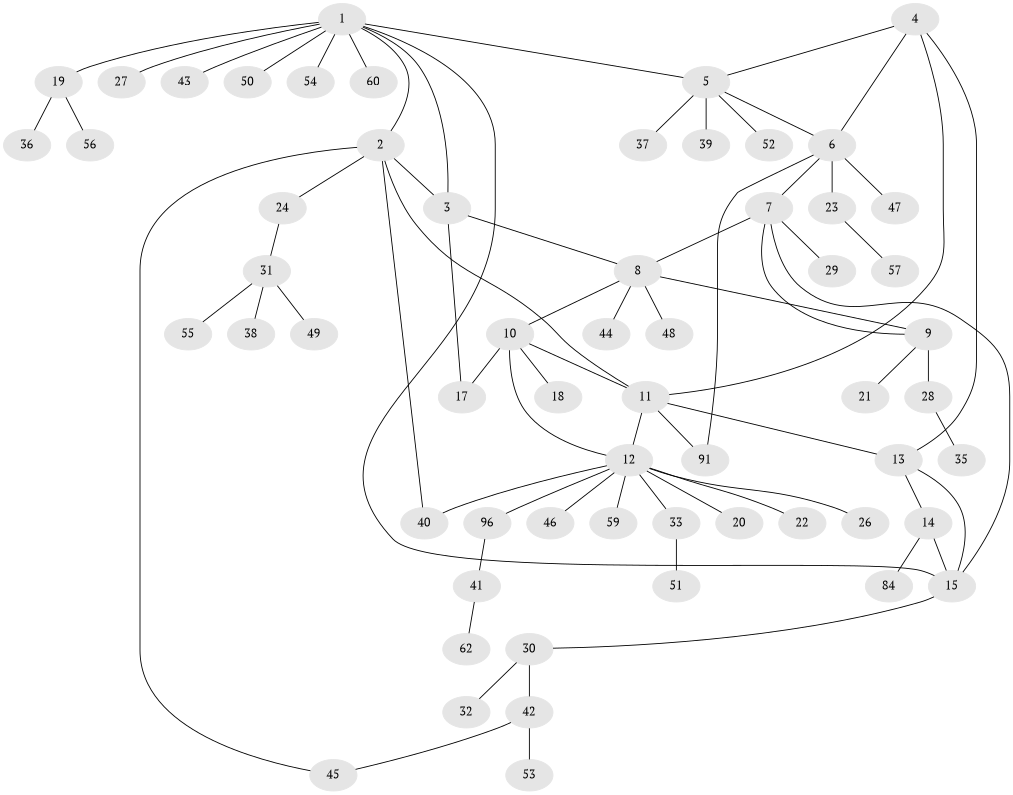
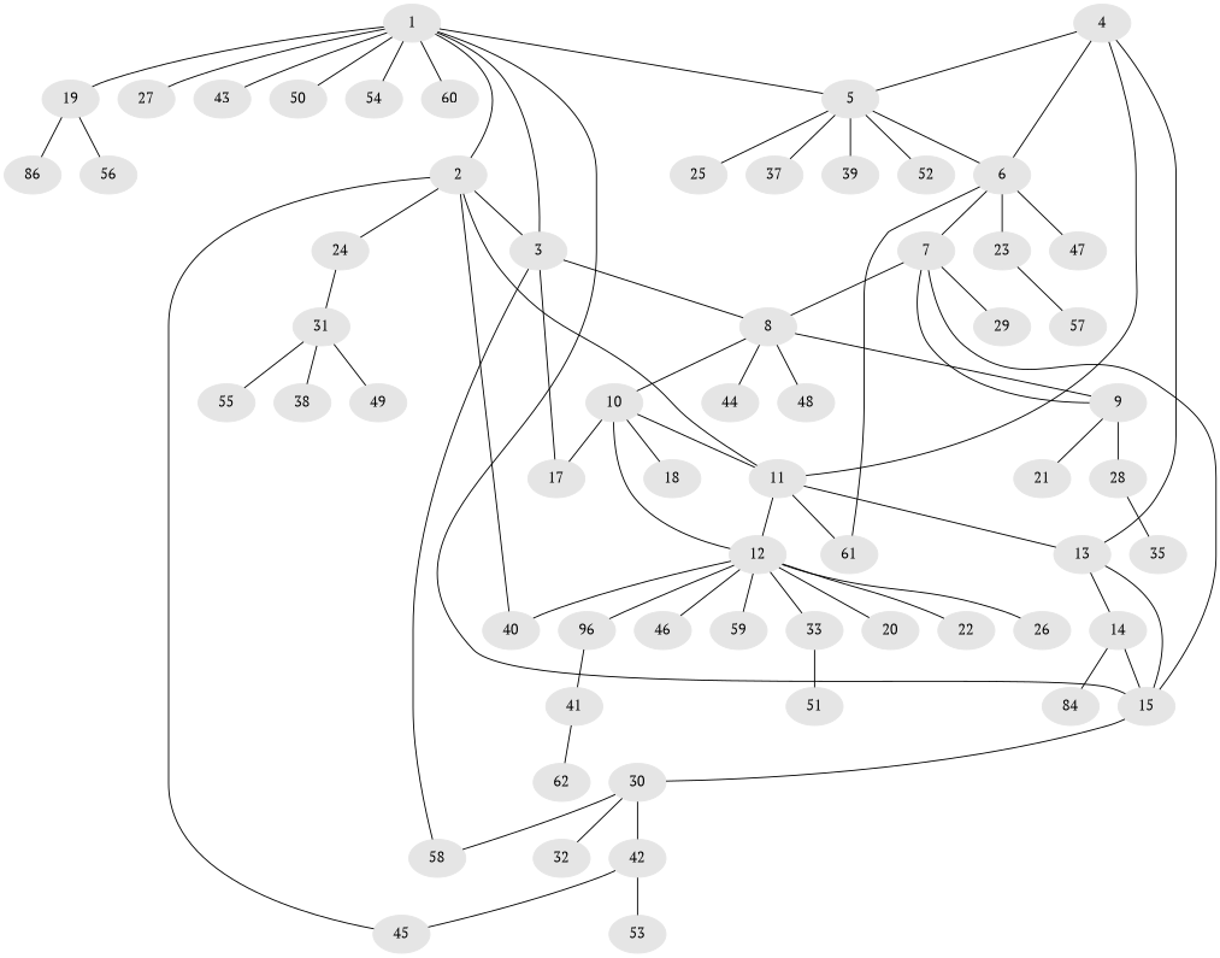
  graph {
    fontname="PT Serif"
    node [color=gray90 fontname="PT Serif" style=filled]
    edge [fontname="PT Serif"]
    1
    2
    3
    5
    15
    19
    27
    43
    50
    54
    60
    11
    24
    40
    45
    8
    17
+   58
    6
+   25
    37
    39
    52
    30
-   36
+   36 [label=86]
    56
    13
-   61 [label=91]
+   61
    12
    31
    9
    10
    44
    48
    4
    7
    23
    47
    14
    29
    57
    21
    28
    18
    35
    n46 [label=96]
    20
    22
    26
    33
    46
    59
    41
    51
    n55 [label=84]
    32
    42
    62
    38
    49
    55
    53
    1 -- 2
    1 -- 3
    1 -- 5
    1 -- 15
    1 -- 19
    1 -- 27
    1 -- 43
    1 -- 50
    1 -- 54
    1 -- 60
    2 -- 3
    2 -- 11
    2 -- 24
    2 -- 40
    2 -- 45
    3 -- 8
    3 -- 17
+   3 -- 58
    5 -- 6
+   5 -- 25
    5 -- 37
    5 -- 39
    5 -- 52
    15 -- 30
    19 -- 36
    19 -- 56
    11 -- 13
    11 -- 61
    11 -- 12
    24 -- 31
    8 -- 9
    8 -- 10
    8 -- 44
    8 -- 48
    6 -- 61
    6 -- 7
    6 -- 23
    6 -- 47
+   30 -- 58
    30 -- 32
    30 -- 42
    13 -- 15
    13 -- 14
    12 -- 40
    12 -- n46
    12 -- 20
    12 -- 22
    12 -- 26
    12 -- 33
    12 -- 46
    12 -- 59
    31 -- 38
    31 -- 49
    31 -- 55
    9 -- 21
    9 -- 28
    10 -- 11
    10 -- 17
    10 -- 12
    10 -- 18
    4 -- 5
    4 -- 11
    4 -- 6
    4 -- 13
    7 -- 15
    7 -- 8
    7 -- 9
    7 -- 29
    23 -- 57
    14 -- 15
    14 -- n55
    28 -- 35
    n46 -- 41
    33 -- 51
    41 -- 62
    42 -- 45
    42 -- 53
  }
